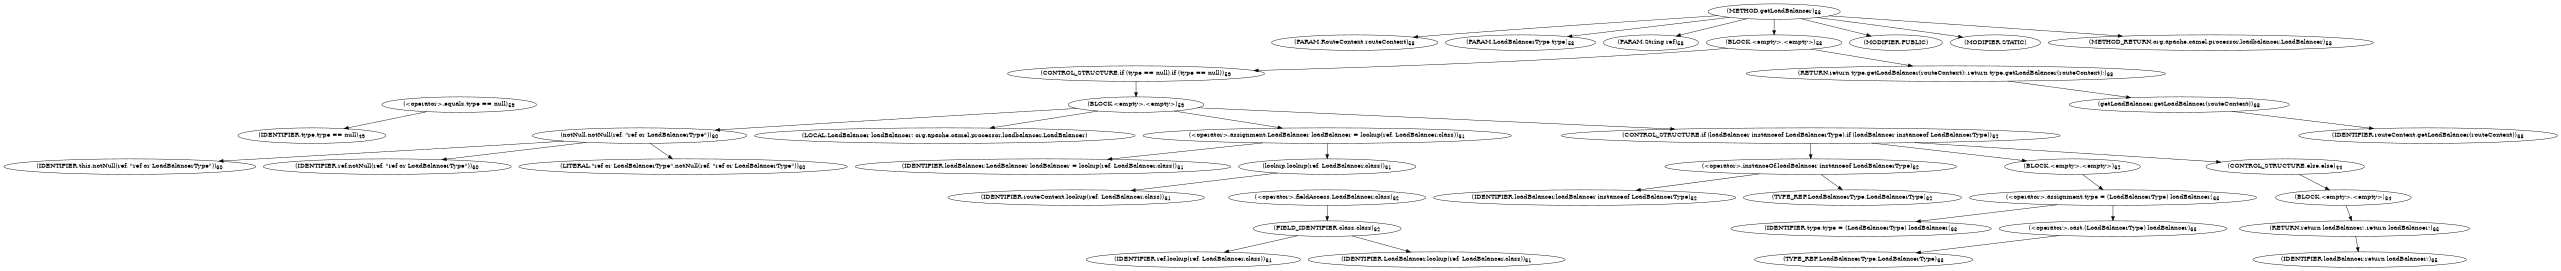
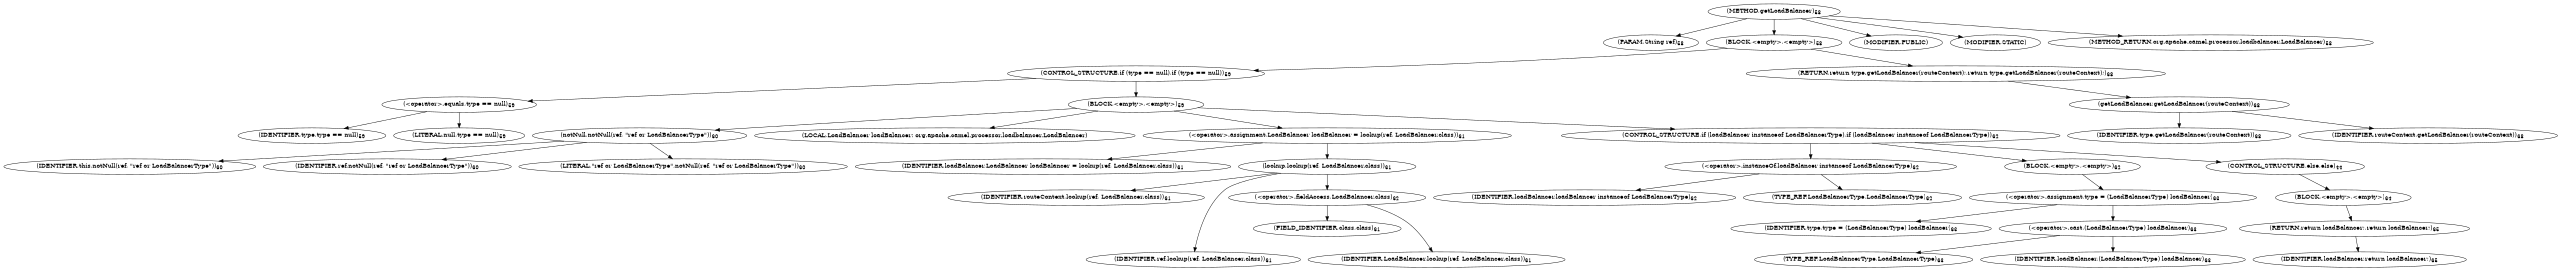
  digraph {
    n1 [label=<(METHOD,getLoadBalancer)<SUB>58</SUB>>]
-   n2 [label=<(PARAM,RouteContext routeContext)<SUB>58</SUB>>]
-   n3 [label=<(PARAM,LoadBalancerType type)<SUB>58</SUB>>]
    n4 [label=<(PARAM,String ref)<SUB>58</SUB>>]
    n5 [label=<(BLOCK,&lt;empty&gt;,&lt;empty&gt;)<SUB>58</SUB>>]
    n6 [label=<(MODIFIER,PUBLIC)>]
    n7 [label=<(MODIFIER,STATIC)>]
    n8 [label=<(METHOD_RETURN,org.apache.camel.processor.loadbalancer.LoadBalancer)<SUB>58</SUB>>]
    n9 [label=<(CONTROL_STRUCTURE,if (type == null),if (type == null))<SUB>59</SUB>>]
    n10 [label=<(RETURN,return type.getLoadBalancer(routeContext);,return type.getLoadBalancer(routeContext);)<SUB>68</SUB>>]
    n11 [label=<(&lt;operator&gt;.equals,type == null)<SUB>59</SUB>>]
    n12 [label=<(BLOCK,&lt;empty&gt;,&lt;empty&gt;)<SUB>59</SUB>>]
    n13 [label=<(getLoadBalancer,getLoadBalancer(routeContext))<SUB>68</SUB>>]
-   n14 [label=<(IDENTIFIER,type,type == null)<SUB>49</SUB>>]
+   n14 [label=<(IDENTIFIER,type,type == null)<SUB>59</SUB>>]
+   n15 [label=<(LITERAL,null,type == null)<SUB>59</SUB>>]
    n16 [label=<(notNull,notNull(ref, &quot;ref or LoadBalancerType&quot;))<SUB>60</SUB>>]
    n17 [label=<(LOCAL,LoadBalancer loadBalancer: org.apache.camel.processor.loadbalancer.LoadBalancer)>]
    n18 [label=<(&lt;operator&gt;.assignment,LoadBalancer loadBalancer = lookup(ref, LoadBalancer.class))<SUB>61</SUB>>]
    n19 [label=<(CONTROL_STRUCTURE,if (loadBalancer instanceof LoadBalancerType),if (loadBalancer instanceof LoadBalancerType))<SUB>62</SUB>>]
    n20 [label=<(IDENTIFIER,this,notNull(ref, &quot;ref or LoadBalancerType&quot;))<SUB>60</SUB>>]
    n21 [label=<(IDENTIFIER,ref,notNull(ref, &quot;ref or LoadBalancerType&quot;))<SUB>60</SUB>>]
    n22 [label=<(LITERAL,&quot;ref or LoadBalancerType&quot;,notNull(ref, &quot;ref or LoadBalancerType&quot;))<SUB>60</SUB>>]
    n23 [label=<(IDENTIFIER,loadBalancer,LoadBalancer loadBalancer = lookup(ref, LoadBalancer.class))<SUB>61</SUB>>]
    n24 [label=<(lookup,lookup(ref, LoadBalancer.class))<SUB>61</SUB>>]
    n25 [label=<(&lt;operator&gt;.instanceOf,loadBalancer instanceof LoadBalancerType)<SUB>62</SUB>>]
    n26 [label=<(BLOCK,&lt;empty&gt;,&lt;empty&gt;)<SUB>62</SUB>>]
    n27 [label=<(CONTROL_STRUCTURE,else,else)<SUB>44</SUB>>]
    n28 [label=<(IDENTIFIER,routeContext,lookup(ref, LoadBalancer.class))<SUB>61</SUB>>]
    n29 [label=<(IDENTIFIER,ref,lookup(ref, LoadBalancer.class))<SUB>61</SUB>>]
    n30 [label=<(&lt;operator&gt;.fieldAccess,LoadBalancer.class)<SUB>62</SUB>>]
    n31 [label=<(IDENTIFIER,LoadBalancer,lookup(ref, LoadBalancer.class))<SUB>61</SUB>>]
-   n32 [label=<(FIELD_IDENTIFIER,class,class)<SUB>62</SUB>>]
+   n32 [label=<(FIELD_IDENTIFIER,class,class)<SUB>61</SUB>>]
    n33 [label=<(IDENTIFIER,loadBalancer,loadBalancer instanceof LoadBalancerType)<SUB>62</SUB>>]
    n34 [label=<(TYPE_REF,LoadBalancerType,LoadBalancerType)<SUB>62</SUB>>]
    n35 [label=<(&lt;operator&gt;.assignment,type = (LoadBalancerType) loadBalancer)<SUB>63</SUB>>]
    n36 [label=<(BLOCK,&lt;empty&gt;,&lt;empty&gt;)<SUB>64</SUB>>]
    n37 [label=<(IDENTIFIER,type,type = (LoadBalancerType) loadBalancer)<SUB>63</SUB>>]
    n38 [label=<(&lt;operator&gt;.cast,(LoadBalancerType) loadBalancer)<SUB>63</SUB>>]
    n39 [label=<(TYPE_REF,LoadBalancerType,LoadBalancerType)<SUB>63</SUB>>]
+   n40 [label=<(IDENTIFIER,loadBalancer,(LoadBalancerType) loadBalancer)<SUB>63</SUB>>]
    n41 [label=<(RETURN,return loadBalancer;,return loadBalancer;)<SUB>65</SUB>>]
    n42 [label=<(IDENTIFIER,loadBalancer,return loadBalancer;)<SUB>65</SUB>>]
+   n43 [label=<(IDENTIFIER,type,getLoadBalancer(routeContext))<SUB>68</SUB>>]
    n44 [label=<(IDENTIFIER,routeContext,getLoadBalancer(routeContext))<SUB>68</SUB>>]
-   n1 -> n2
-   n1 -> n3
    n1 -> n4
    n1 -> n5
    n1 -> n6
    n1 -> n7
    n1 -> n8
    n5 -> n9
    n5 -> n10
+   n9 -> n11
    n9 -> n12
    n10 -> n13
    n11 -> n14
+   n11 -> n15
    n12 -> n16
    n12 -> n17
    n12 -> n18
    n12 -> n19
+   n13 -> n43
    n13 -> n44
    n16 -> n20
    n16 -> n21
    n16 -> n22
    n18 -> n23
    n18 -> n24
    n19 -> n25
    n19 -> n26
    n19 -> n27
    n24 -> n28
-   n32 -> n29
+   n24 -> n29
+   n24 -> n30
    n25 -> n33
    n25 -> n34
    n26 -> n35
    n27 -> n36
-   n32 -> n31
+   n30 -> n31
    n30 -> n32
    n35 -> n37
    n35 -> n38
    n36 -> n41
    n38 -> n39
+   n38 -> n40
    n41 -> n42
  }
